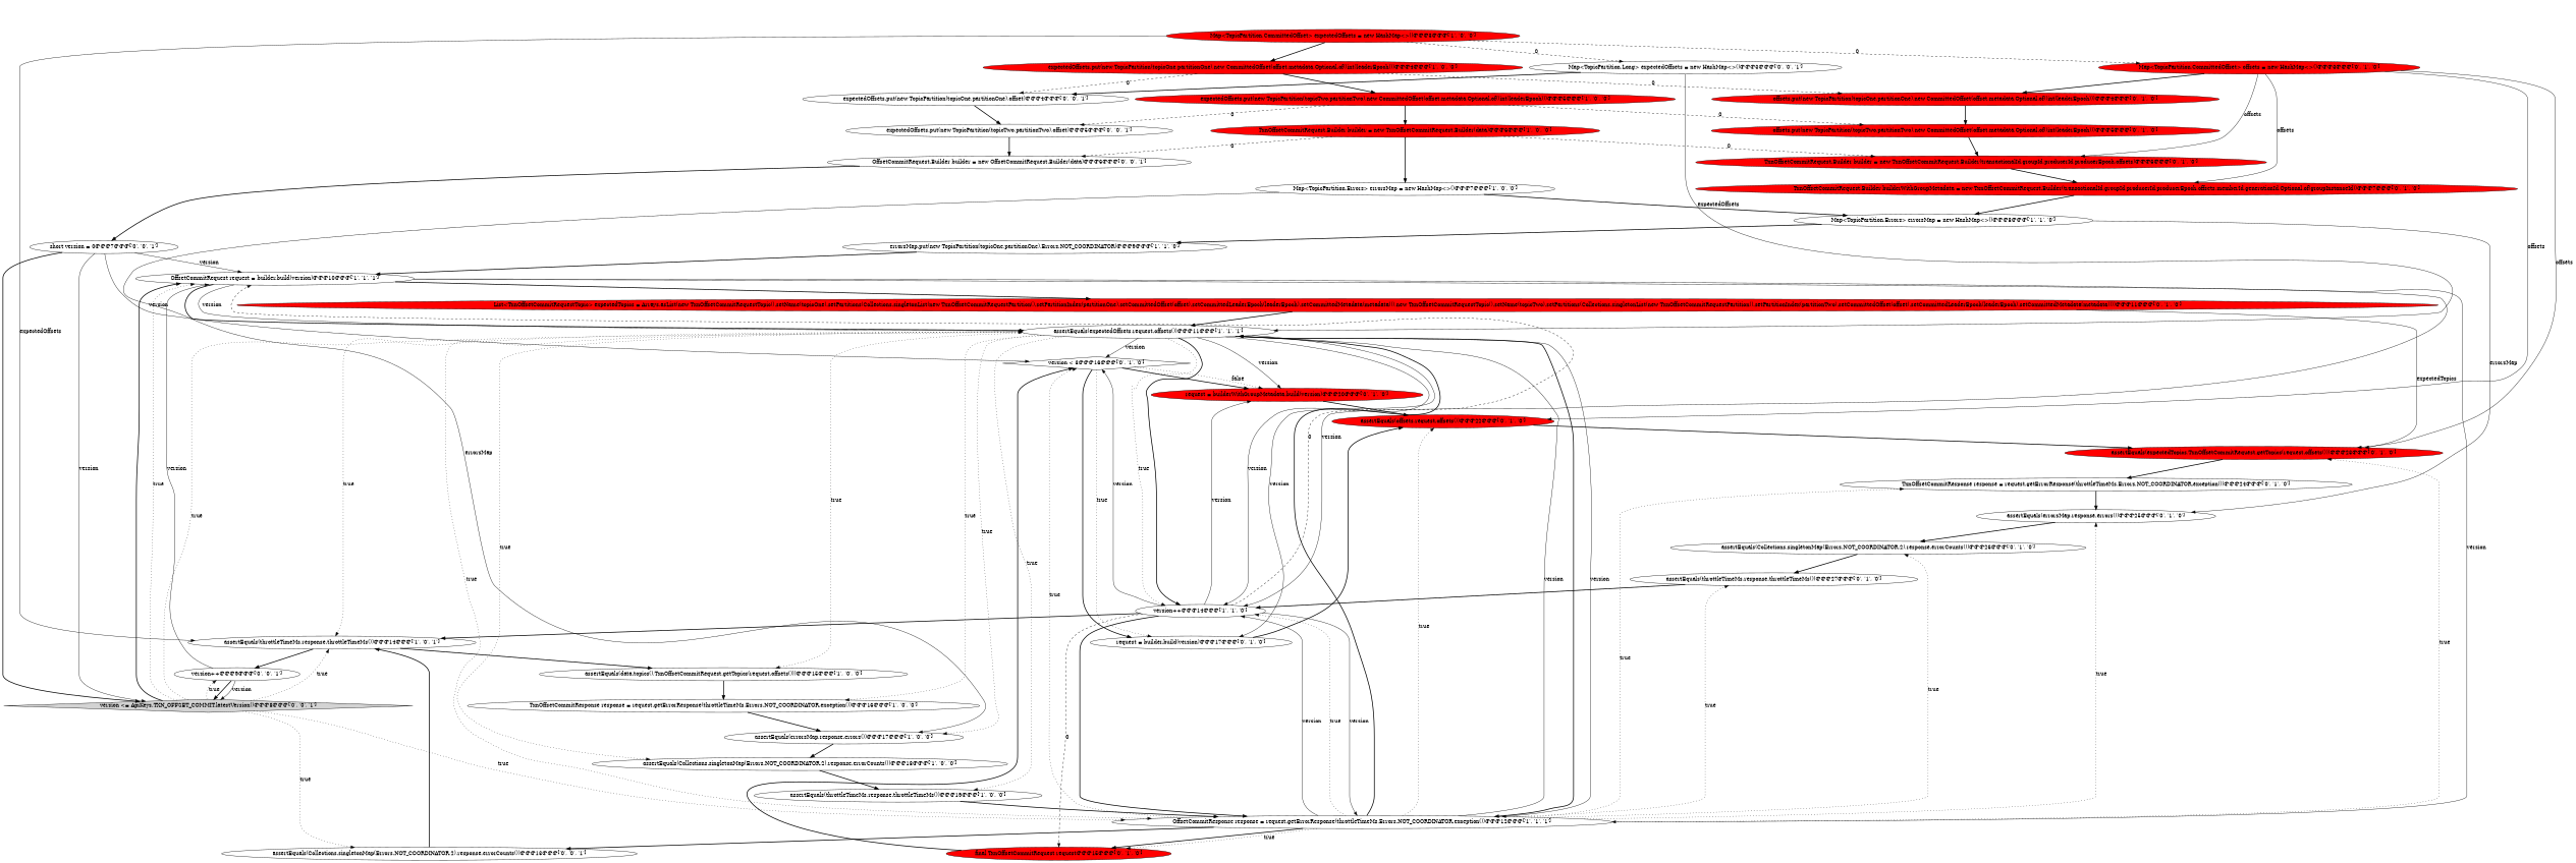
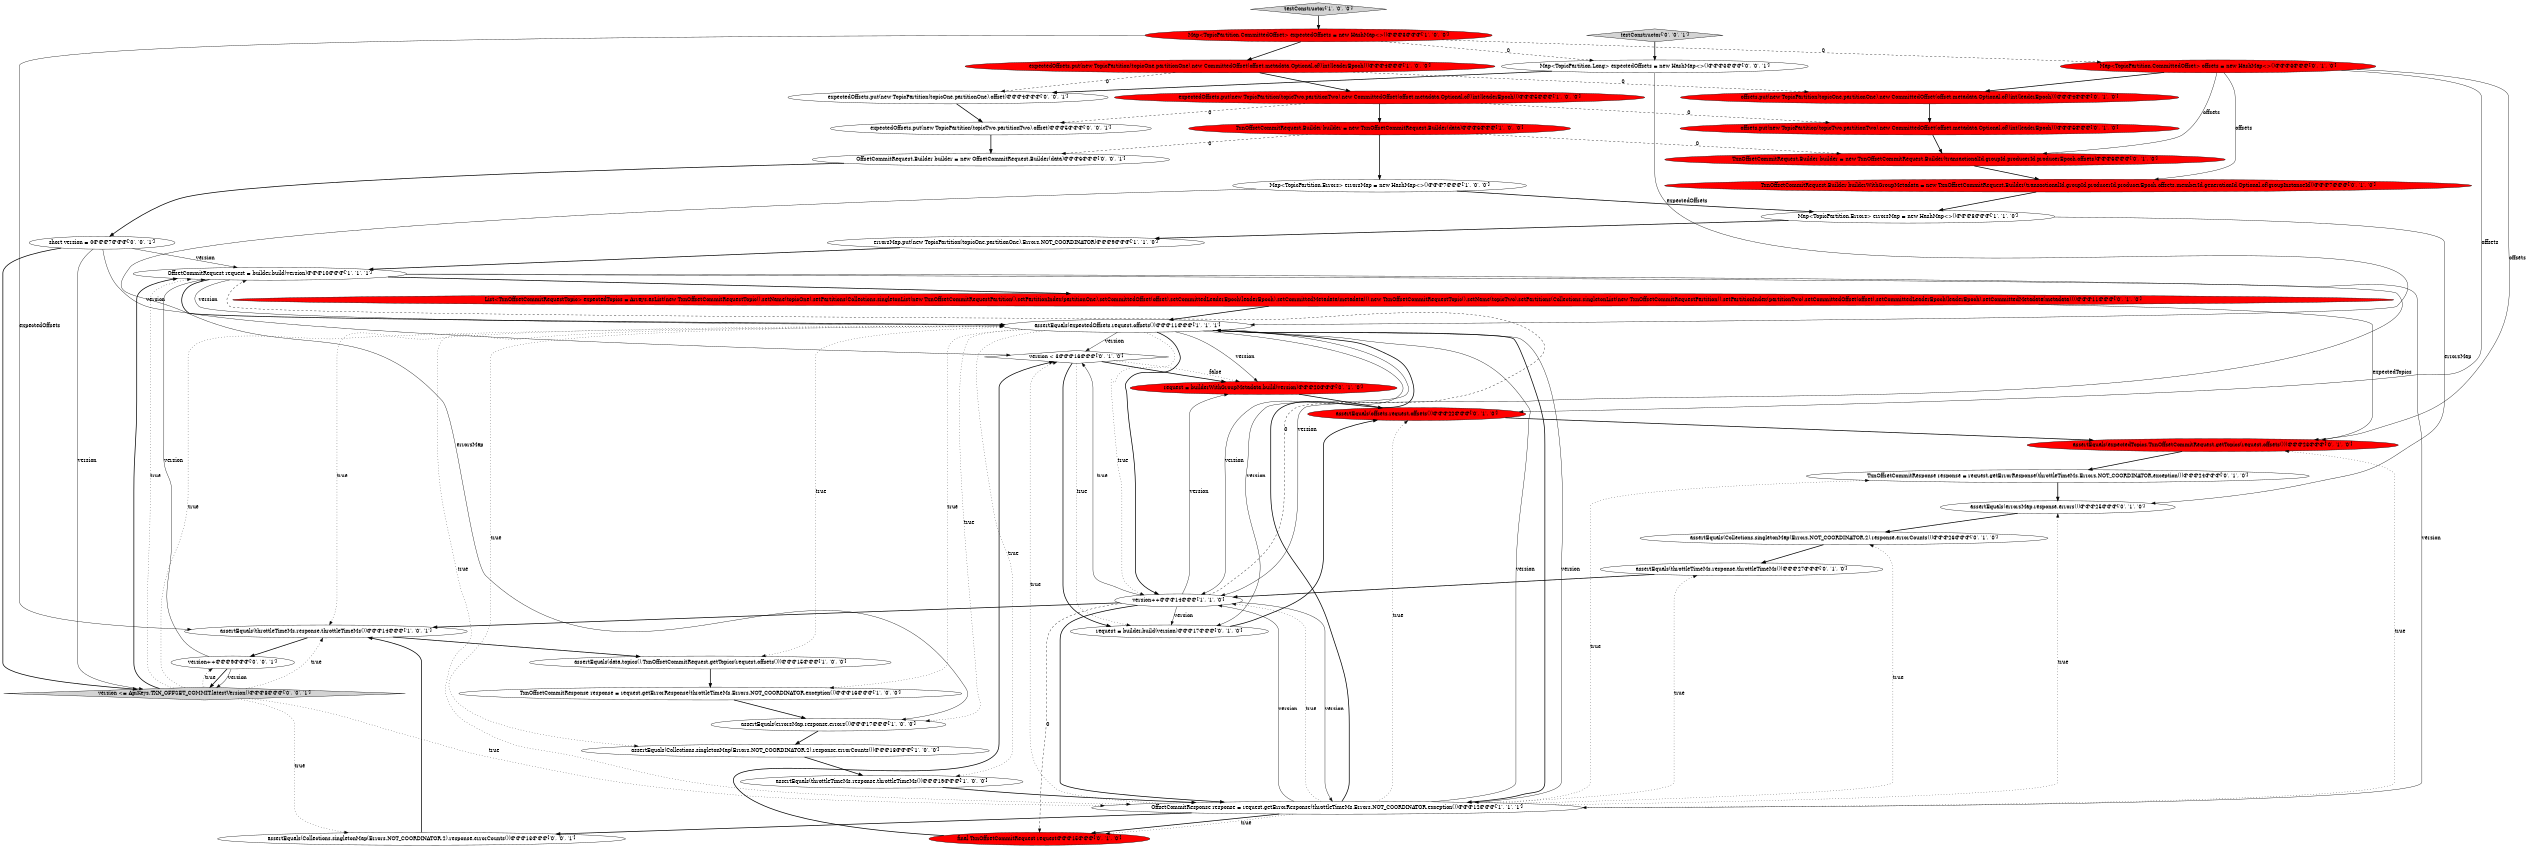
  digraph {
    node [fillcolor=white shape=ellipse style=filled]
    edge [style=bold]
    n1 [fillcolor=red label="offsets.put(new TopicPartition(topicOne,partitionOne),new CommittedOffset(offset,metadata,Optional.of((int)leaderEpoch)))@@@4@@@['0', '1', '0']"]
    n2 [fillcolor=red label="offsets.put(new TopicPartition(topicTwo,partitionTwo),new CommittedOffset(offset,metadata,Optional.of((int)leaderEpoch)))@@@5@@@['0', '1', '0']"]
    n3 [fillcolor=red label="TxnOffsetCommitRequest.Builder builder = new TxnOffsetCommitRequest.Builder(transactionalId,groupId,producerId,producerEpoch,offsets)@@@6@@@['0', '1', '0']"]
    n4 [label="version < 3@@@16@@@['0', '1', '0']" shape=diamond]
    n5 [fillcolor=red label="request = builderWithGroupMetadata.build(version)@@@20@@@['0', '1', '0']"]
    n6 [label="request = builder.build(version)@@@17@@@['0', '1', '0']"]
    n7 [fillcolor=red label="assertEquals(offsets,request.offsets())@@@22@@@['0', '1', '0']"]
    n8 [label="errorsMap.put(new TopicPartition(topicOne,partitionOne),Errors.NOT_COORDINATOR)@@@9@@@['1', '1', '0']"]
    n9 [label="OffsetCommitRequest request = builder.build(version)@@@10@@@['1', '1', '1']"]
    n10 [label="assertEquals(expectedOffsets,request.offsets())@@@11@@@['1', '1', '1']"]
    n11 [label="OffsetCommitResponse response = request.getErrorResponse(throttleTimeMs,Errors.NOT_COORDINATOR.exception())@@@12@@@['1', '1', '1']"]
    n12 [label="version++@@@14@@@['1', '1', '0']"]
    n13 [fillcolor=red label="List<TxnOffsetCommitRequestTopic> expectedTopics = Arrays.asList(new TxnOffsetCommitRequestTopic().setName(topicOne).setPartitions(Collections.singletonList(new TxnOffsetCommitRequestPartition().setPartitionIndex(partitionOne).setCommittedOffset(offset).setCommittedLeaderEpoch(leaderEpoch).setCommittedMetadata(metadata))),new TxnOffsetCommitRequestTopic().setName(topicTwo).setPartitions(Collections.singletonList(new TxnOffsetCommitRequestPartition().setPartitionIndex(partitionTwo).setCommittedOffset(offset).setCommittedLeaderEpoch(leaderEpoch).setCommittedMetadata(metadata))))@@@11@@@['0', '1', '0']"]
    n14 [label="expectedOffsets.put(new TopicPartition(topicOne,partitionOne),offset)@@@4@@@['0', '0', '1']"]
    n15 [label="expectedOffsets.put(new TopicPartition(topicTwo,partitionTwo),offset)@@@5@@@['0', '0', '1']"]
    n16 [label="OffsetCommitRequest.Builder builder = new OffsetCommitRequest.Builder(data)@@@6@@@['0', '0', '1']"]
    n17 [fillcolor=lightgray label="version <= ApiKeys.TXN_OFFSET_COMMIT.latestVersion()@@@8@@@['0', '0', '1']" shape=diamond]
    n18 [label="assertEquals(throttleTimeMs,response.throttleTimeMs())@@@14@@@['1', '0', '1']"]
    n19 [label="assertEquals(Collections.singletonMap(Errors.NOT_COORDINATOR,2),response.errorCounts())@@@13@@@['0', '0', '1']"]
    n20 [label="version++@@@9@@@['0', '0', '1']"]
    n21 [label="assertEquals(data.topics(),TxnOffsetCommitRequest.getTopics(request.offsets()))@@@15@@@['1', '0', '0']"]
    n22 [label="TxnOffsetCommitResponse response = request.getErrorResponse(throttleTimeMs,Errors.NOT_COORDINATOR.exception())@@@16@@@['1', '0', '0']"]
    n23 [label="assertEquals(errorsMap,response.errors())@@@17@@@['1', '0', '0']"]
    n24 [label="assertEquals(Collections.singletonMap(Errors.NOT_COORDINATOR,2),response.errorCounts())@@@18@@@['1', '0', '0']"]
    n25 [label="assertEquals(throttleTimeMs,response.throttleTimeMs())@@@19@@@['1', '0', '0']"]
    n26 [label="assertEquals(errorsMap,response.errors())@@@25@@@['0', '1', '0']"]
    n27 [label="assertEquals(Collections.singletonMap(Errors.NOT_COORDINATOR,2),response.errorCounts())@@@26@@@['0', '1', '0']"]
    n28 [label="assertEquals(throttleTimeMs,response.throttleTimeMs())@@@27@@@['0', '1', '0']"]
    n29 [fillcolor=red label="assertEquals(expectedTopics,TxnOffsetCommitRequest.getTopics(request.offsets()))@@@23@@@['0', '1', '0']"]
    n30 [fillcolor=red label="final TxnOffsetCommitRequest request@@@15@@@['0', '1', '0']"]
    n31 [label="TxnOffsetCommitResponse response = request.getErrorResponse(throttleTimeMs,Errors.NOT_COORDINATOR.exception())@@@24@@@['0', '1', '0']"]
    n32 [fillcolor=red label="TxnOffsetCommitRequest.Builder builderWithGroupMetadata = new TxnOffsetCommitRequest.Builder(transactionalId,groupId,producerId,producerEpoch,offsets,memberId,generationId,Optional.of(groupInstanceId))@@@7@@@['0', '1', '0']"]
    n33 [label="Map<TopicPartition,Errors> errorsMap = new HashMap<>()@@@8@@@['1', '1', '0']"]
    n34 [label="Map<TopicPartition,Errors> errorsMap = new HashMap<>()@@@7@@@['1', '0', '0']"]
    n35 [label="short version = 0@@@7@@@['0', '0', '1']"]
+   n36 [fillcolor=lightgray label="testConstructor['1', '0', '0']" shape=diamond]
    n37 [fillcolor=red label="Map<TopicPartition,CommittedOffset> expectedOffsets = new HashMap<>()@@@3@@@['1', '0', '0']"]
    n38 [label="Map<TopicPartition,Long> expectedOffsets = new HashMap<>()@@@3@@@['0', '0', '1']"]
    n39 [fillcolor=red label="expectedOffsets.put(new TopicPartition(topicOne,partitionOne),new CommittedOffset(offset,metadata,Optional.of((int)leaderEpoch)))@@@4@@@['1', '0', '0']"]
    n40 [fillcolor=red label="Map<TopicPartition,CommittedOffset> offsets = new HashMap<>()@@@3@@@['0', '1', '0']"]
+   n41 [fillcolor=lightgray label="testConstructor['0', '0', '1']" shape=diamond]
    n42 [fillcolor=red label="expectedOffsets.put(new TopicPartition(topicTwo,partitionTwo),new CommittedOffset(offset,metadata,Optional.of((int)leaderEpoch)))@@@5@@@['1', '0', '0']"]
    n43 [fillcolor=red label="TxnOffsetCommitRequest.Builder builder = new TxnOffsetCommitRequest.Builder(data)@@@6@@@['1', '0', '0']"]
    n1 -> n2
    n2 -> n3
    n3 -> n32
    n4 -> n5 [label=false style=dotted]
    n4 -> n5
    n4 -> n6 [label=true style=dotted]
    n4 -> n6
    n5 -> n7
    n6 -> n7
    n7 -> n29
    n8 -> n9
    n9 -> n10
    n9 -> n10 [label=version style=solid]
    n9 -> n11 [label=version style=solid]
    n9 -> n12 [label=version style=solid]
    n9 -> n13
    n10 -> n4 [label=version style=solid]
    n10 -> n5 [label=version style=solid]
    n10 -> n6 [label=version style=solid]
    n10 -> n11
    n10 -> n11 [label=version style=solid]
    n10 -> n11 [label=true style=dotted]
    n10 -> n12 [label=true style=dotted]
    n10 -> n12
    n10 -> n12 [label=version style=solid]
    n10 -> n18 [label=true style=dotted]
    n10 -> n21 [label=true style=dotted]
    n10 -> n22 [label=true style=dotted]
    n10 -> n23 [label=true style=dotted]
    n10 -> n24 [label=true style=dotted]
    n10 -> n25 [label=true style=dotted]
    n11 -> n4 [label=true style=dotted]
    n11 -> n7 [label=true style=dotted]
    n11 -> n10
    n11 -> n10 [label=version style=solid]
    n11 -> n12 [label=version style=solid]
    n11 -> n12 [label=true style=dotted]
    n11 -> n19
    n11 -> n26 [label=true style=dotted]
    n11 -> n27 [label=true style=dotted]
    n11 -> n28 [label=true style=dotted]
    n11 -> n29 [label=true style=dotted]
    n11 -> n30
    n11 -> n30 [label=true style=dotted]
    n11 -> n31 [label=true style=dotted]
-   n12 -> n4 [label=version style=solid]
+   n12 -> n4 [label=true style=solid]
    n12 -> n5 [label=version style=solid]
+   n12 -> n6 [label=version style=solid]
    n12 -> n9 [label=0 style=dashed]
    n12 -> n11
    n12 -> n11 [label=version style=solid]
    n12 -> n18
    n12 -> n30 [label=0 style=dashed]
    n13 -> n10
    n13 -> n29 [label=expectedTopics style=solid]
    n14 -> n15
    n15 -> n16
    n16 -> n35
    n17 -> n9 [label=true style=dotted]
    n17 -> n9
    n17 -> n10 [label=true style=dotted]
    n17 -> n11 [label=true style=dotted]
    n17 -> n18 [label=true style=dotted]
    n17 -> n19 [label=true style=dotted]
    n17 -> n20 [label=true style=dotted]
    n18 -> n20
    n18 -> n21
    n19 -> n18
    n20 -> n9 [label=version style=solid]
    n20 -> n17 [label=version style=solid]
    n20 -> n17
    n21 -> n22
    n22 -> n23
    n23 -> n24
    n24 -> n25
    n25 -> n11
    n26 -> n27
    n27 -> n28
    n28 -> n12
    n29 -> n31
    n30 -> n4
    n31 -> n26
    n32 -> n33
    n33 -> n8
    n33 -> n26 [label=errorsMap style=solid]
    n34 -> n23 [label=errorsMap style=solid]
    n34 -> n33
    n35 -> n4 [label=version style=solid]
    n35 -> n9 [label=version style=solid]
    n35 -> n17
    n35 -> n17 [label=version style=solid]
+   n36 -> n37
    n37 -> n18 [label=expectedOffsets style=solid]
    n37 -> n38 [label=0 style=dashed]
    n37 -> n39
    n37 -> n40 [label=0 style=dashed]
    n38 -> n10 [label=expectedOffsets style=solid]
    n38 -> n14
    n39 -> n1 [label=0 style=dashed]
    n39 -> n14 [label=0 style=dashed]
    n39 -> n42
    n40 -> n1
    n40 -> n3 [label=offsets style=solid]
    n40 -> n7 [label=offsets style=solid]
    n40 -> n29 [label=offsets style=solid]
    n40 -> n32 [label=offsets style=solid]
+   n41 -> n38
    n42 -> n2 [label=0 style=dashed]
    n42 -> n15 [label=0 style=dashed]
    n42 -> n43
    n43 -> n3 [label=0 style=dashed]
    n43 -> n16 [label=0 style=dashed]
    n43 -> n34
  }
